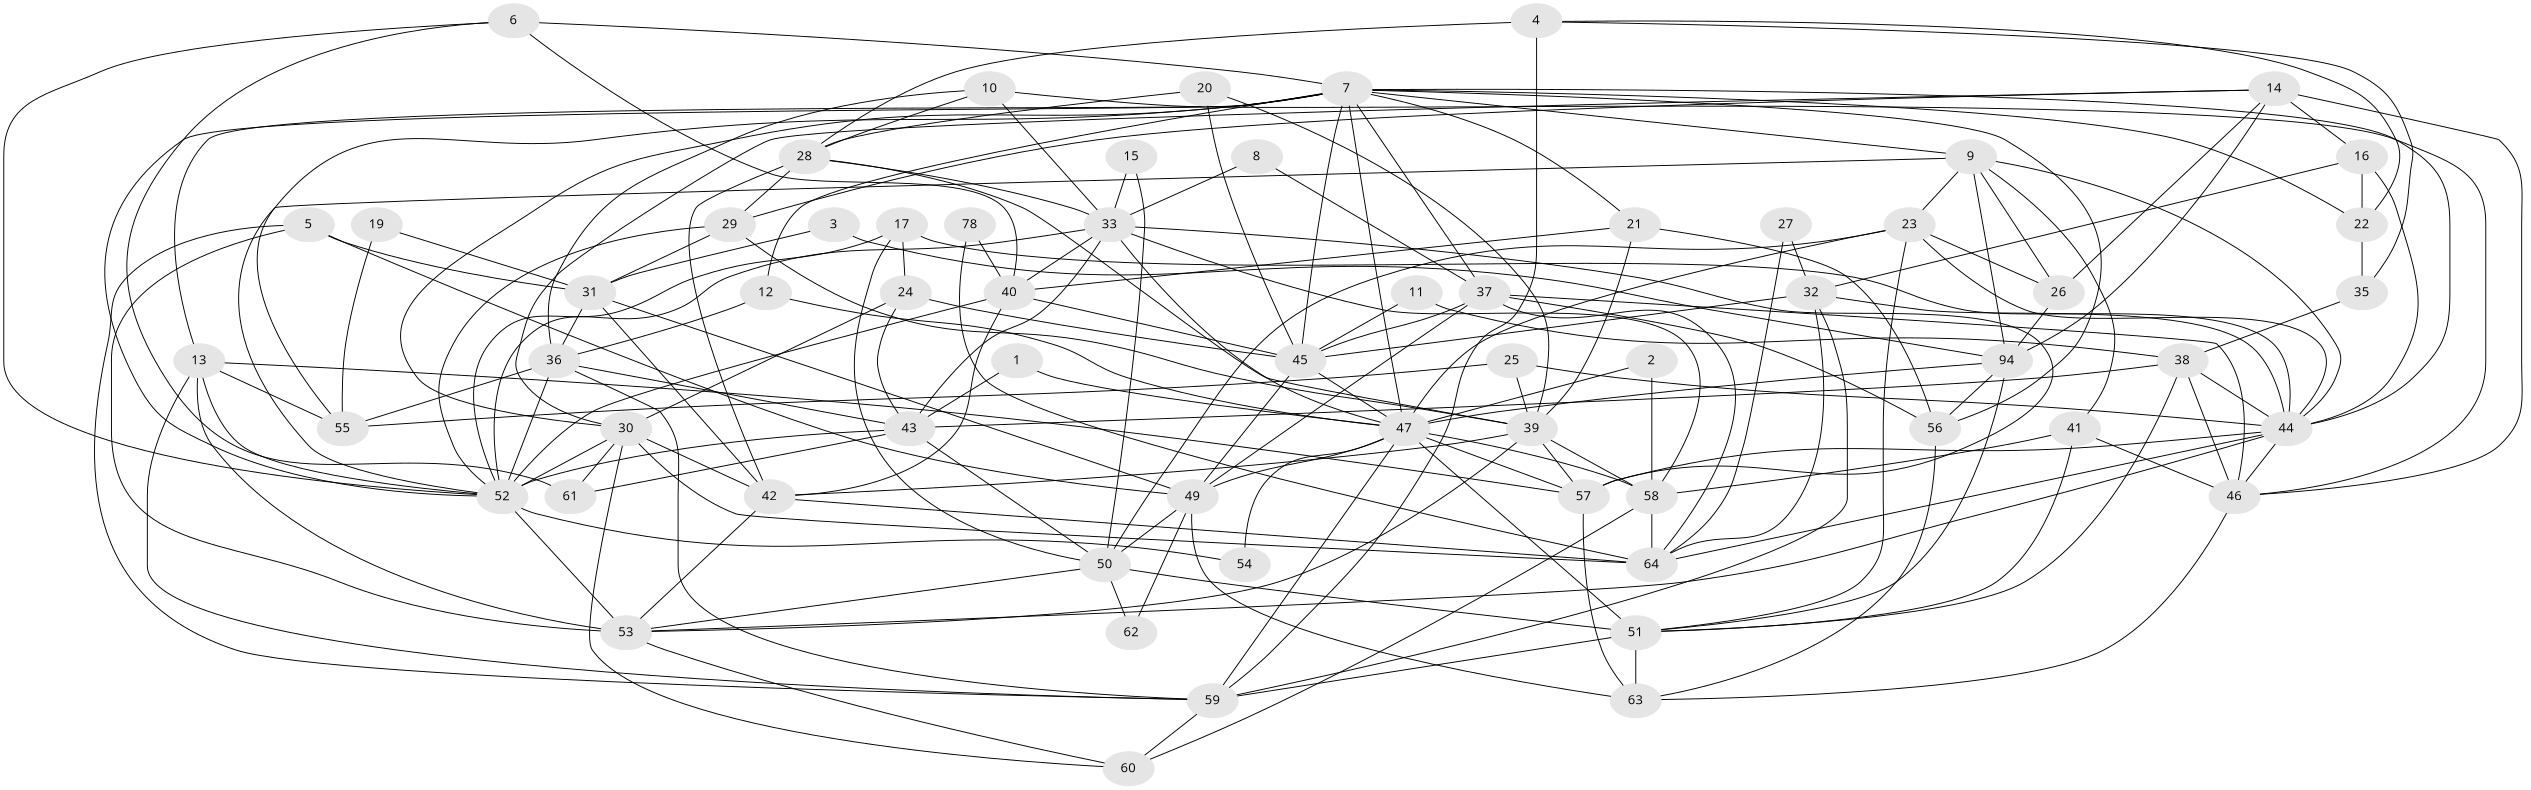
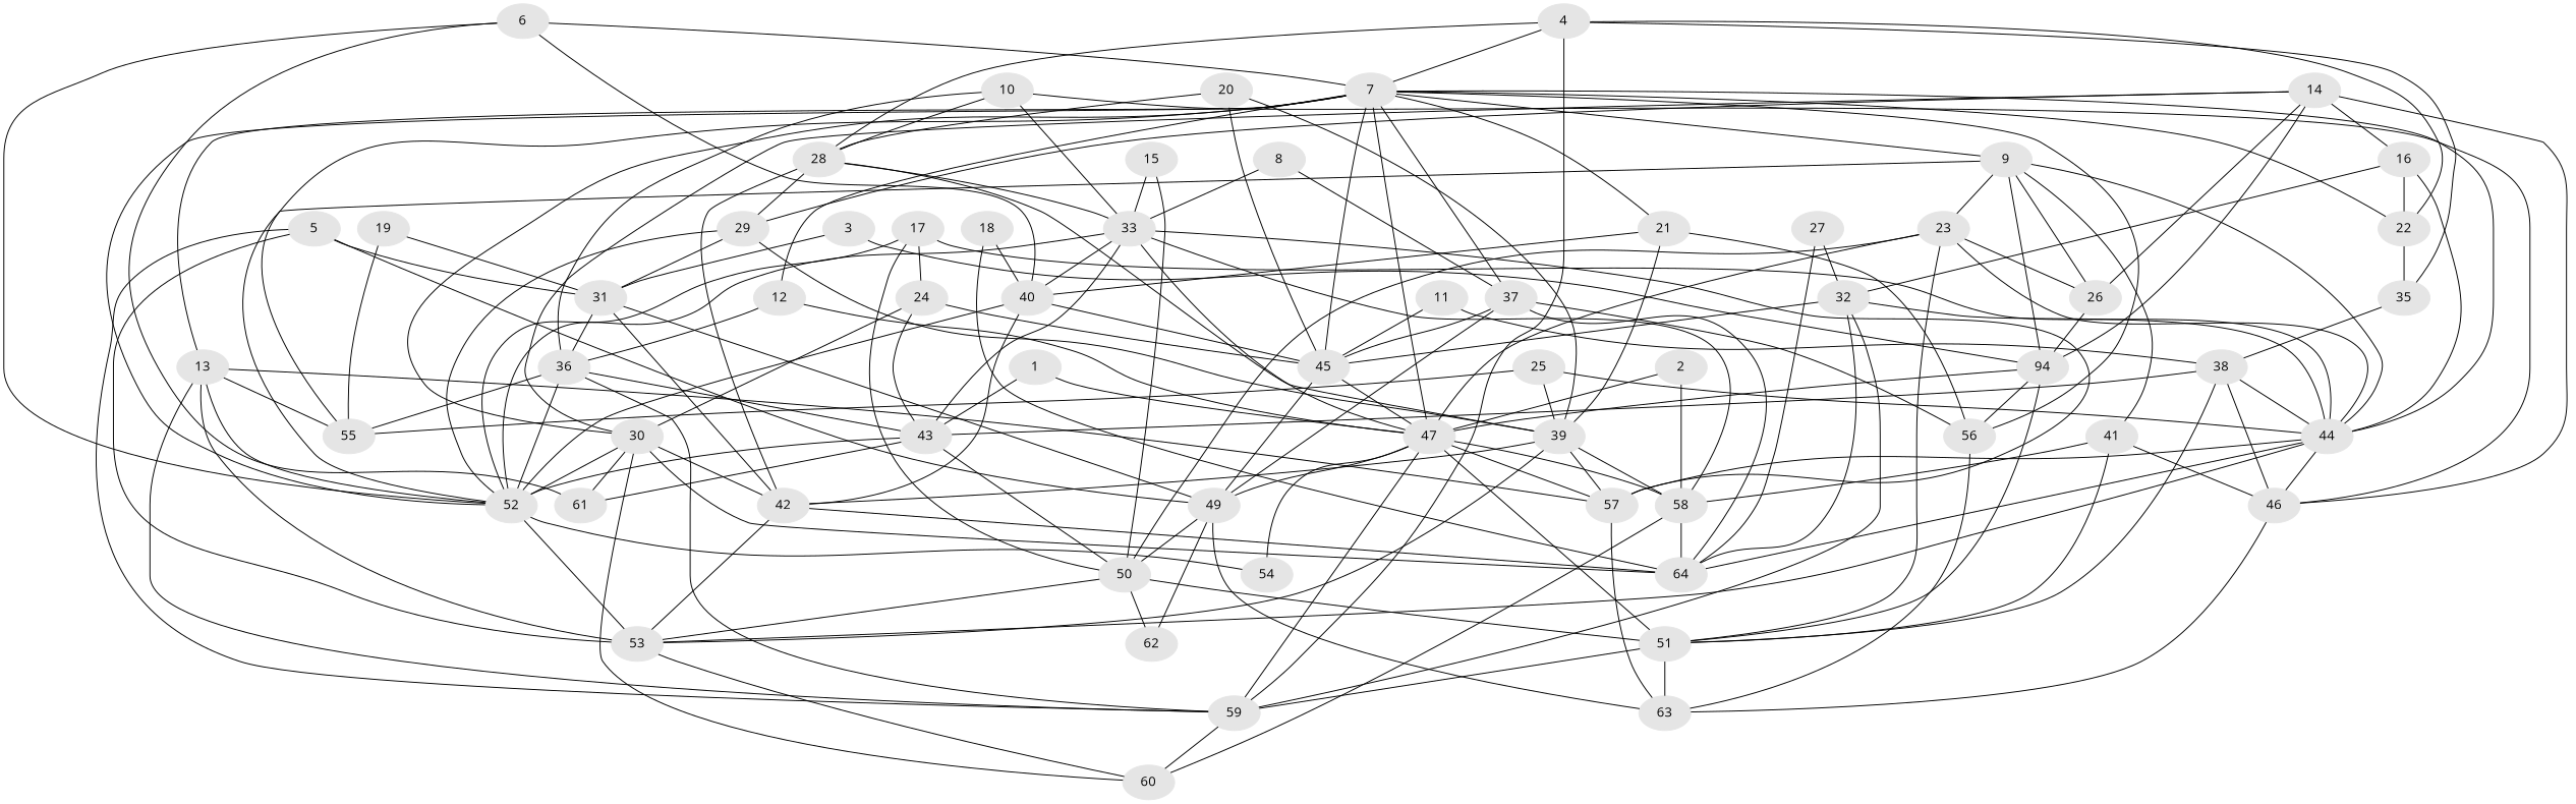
  graph {
    fontname="Open Sans"
    node [color=gray90 fontname="Open Sans" style=filled]
    edge [fontname="Open Sans" weight=1.0]
    1
    43
    47
    52
    61
    50
    58
    59
    49
    57
    51
    54
    2
    64
    60
    3
    31
    n18 [label=94]
    36
    42
    56
    4
    7
    22
    28
    35
    9
    12
    13
    21
    30
    37
    44
    45
    55
    33
    29
    39
    38
    5
    53
    63
    62
    6
    40
    23
    26
    41
    46
    8
    10
    11
    14
    16
    32
    15
    17
    24
-   18 [label=78]
+   18
    19
    20
    25
    27
    1 -- 43
    1 -- 47
    43 -- 52
    43 -- 61
    43 -- 50
    47 -- 58
    47 -- 59
    47 -- 49
    47 -- 57
    47 -- 51 [weight=2.0]
    47 -- 54
    52 -- 54
    52 -- 53
    50 -- 51 [weight=2.0]
    50 -- 53
    50 -- 62
    58 -- 64
    58 -- 60
    59 -- 60
    49 -- 50
    49 -- 63
    49 -- 62
    57 -- 63
    51 -- 59
    51 -- 63
    2 -- 47
    2 -- 58
    3 -- 31
    3 -- n18
    31 -- 49
    31 -- 36
    31 -- 42
    n18 -- 47
    n18 -- 51
    n18 -- 56
    36 -- 43
    36 -- 52
    36 -- 59
    36 -- 55
    42 -- 64
    42 -- 53
    56 -- 63
    4 -- 59
+   4 -- 7
    4 -- 22
    4 -- 28
    4 -- 35
    7 -- 47 [weight=2.0]
    7 -- 52
    7 -- 56
    7 -- 22
    7 -- 9
    7 -- 12
    7 -- 13
    7 -- 21
    7 -- 30
    7 -- 37
    7 -- 44
    7 -- 45
    7 -- 55
    22 -- 35
    28 -- 42
    28 -- 33
    28 -- 29
    28 -- 39
    35 -- 38
    9 -- 52
    9 -- n18
    9 -- 44
    9 -- 23
    9 -- 26
    9 -- 41
    12 -- 47
    12 -- 36
    13 -- 52
    13 -- 59
    13 -- 57
    13 -- 55
    13 -- 53
    21 -- 56
    21 -- 39
    21 -- 40
    30 -- 52 [weight=2.0]
    30 -- 61 [weight=2.0]
    30 -- 64
    30 -- 60
    30 -- 42
    37 -- 49 [weight=2.0]
    37 -- 64
    37 -- 56
    37 -- 45
-   37 -- 46
    44 -- 57
    44 -- 64
    44 -- 53
    44 -- 46
    45 -- 47
    45 -- 49
    33 -- 43
    33 -- 47
    33 -- 52
    33 -- 58
    33 -- 57
    33 -- 40
    29 -- 52
    29 -- 31
    29 -- 39
    39 -- 58
    39 -- 57
    39 -- 42
    39 -- 53
    38 -- 43
    38 -- 51
    38 -- 44
    38 -- 46
    5 -- 59
    5 -- 49
    5 -- 31
    5 -- 53
    53 -- 60
    6 -- 52
    6 -- 61
    6 -- 7
    6 -- 40
    40 -- 52
    40 -- 42
    40 -- 45
    23 -- 47
    23 -- 50
    23 -- 51
    23 -- 44
    23 -- 26
    26 -- n18
    41 -- 58
    41 -- 51
    41 -- 46
    46 -- 63
    8 -- 37
    8 -- 33
    10 -- 36
    10 -- 28
    10 -- 33
    10 -- 46
    11 -- 45
    11 -- 38
    14 -- n18
    14 -- 30
    14 -- 29
    14 -- 26
    14 -- 46
    14 -- 16
    16 -- 22
    16 -- 44
    16 -- 32
    32 -- 59
    32 -- 64
    32 -- 44
    32 -- 45 [weight=2.0]
    15 -- 50
    15 -- 33
    17 -- 52
    17 -- 50
    17 -- 44
    17 -- 24
    24 -- 43
    24 -- 30
    24 -- 45
    18 -- 64 [weight=2.0]
    18 -- 40
    19 -- 31
    19 -- 55
    20 -- 28
    20 -- 45
    20 -- 39
    25 -- 44
    25 -- 55
    25 -- 39
    27 -- 64
    27 -- 32
  }
